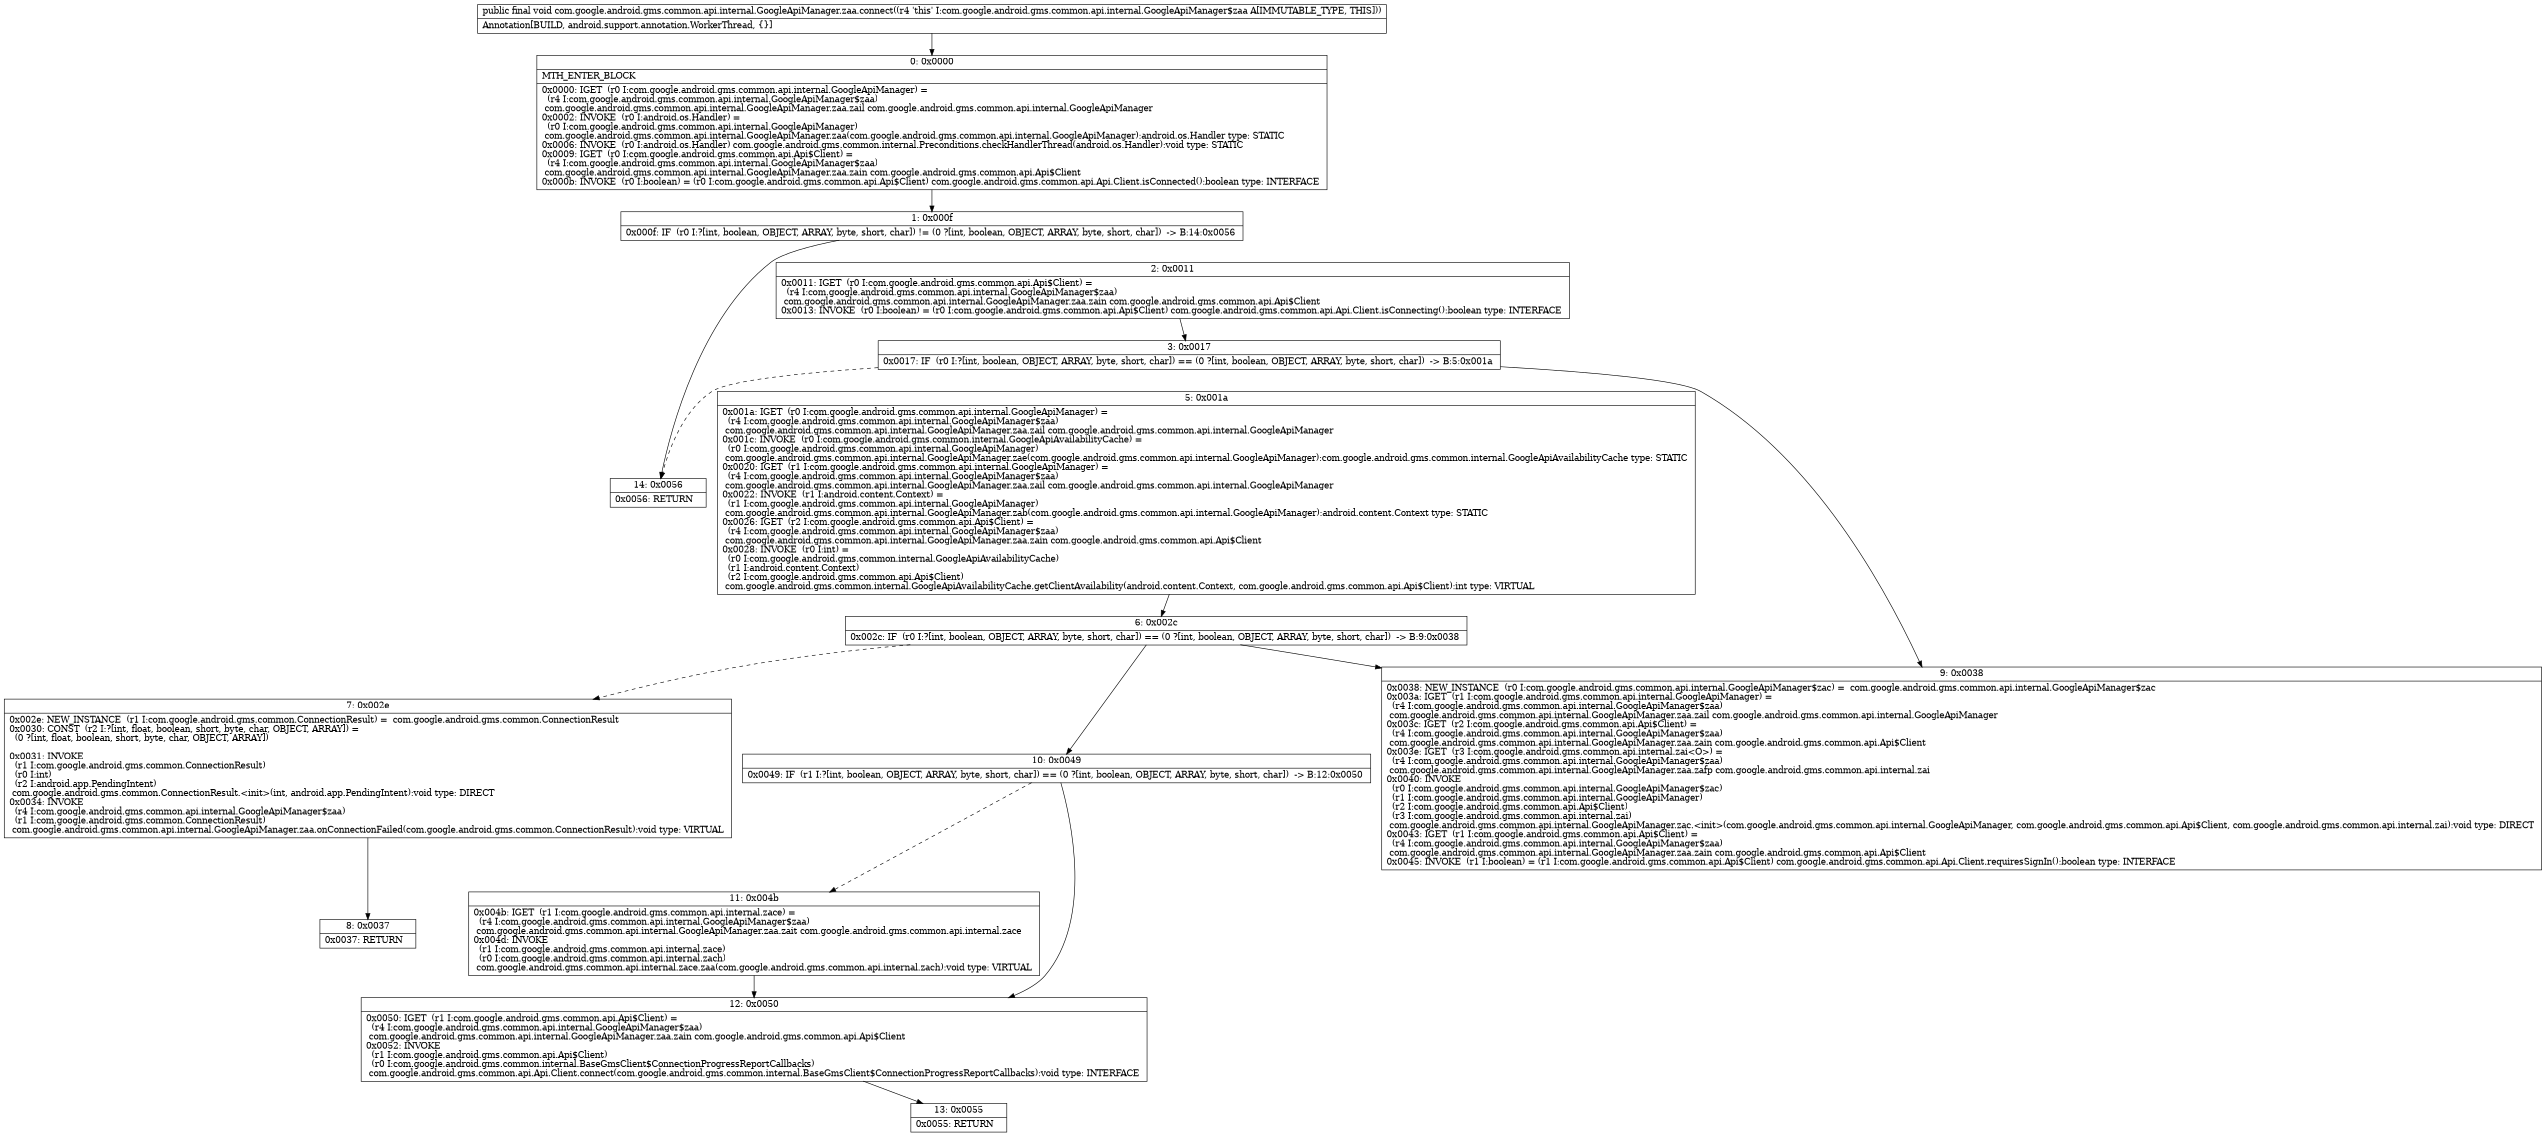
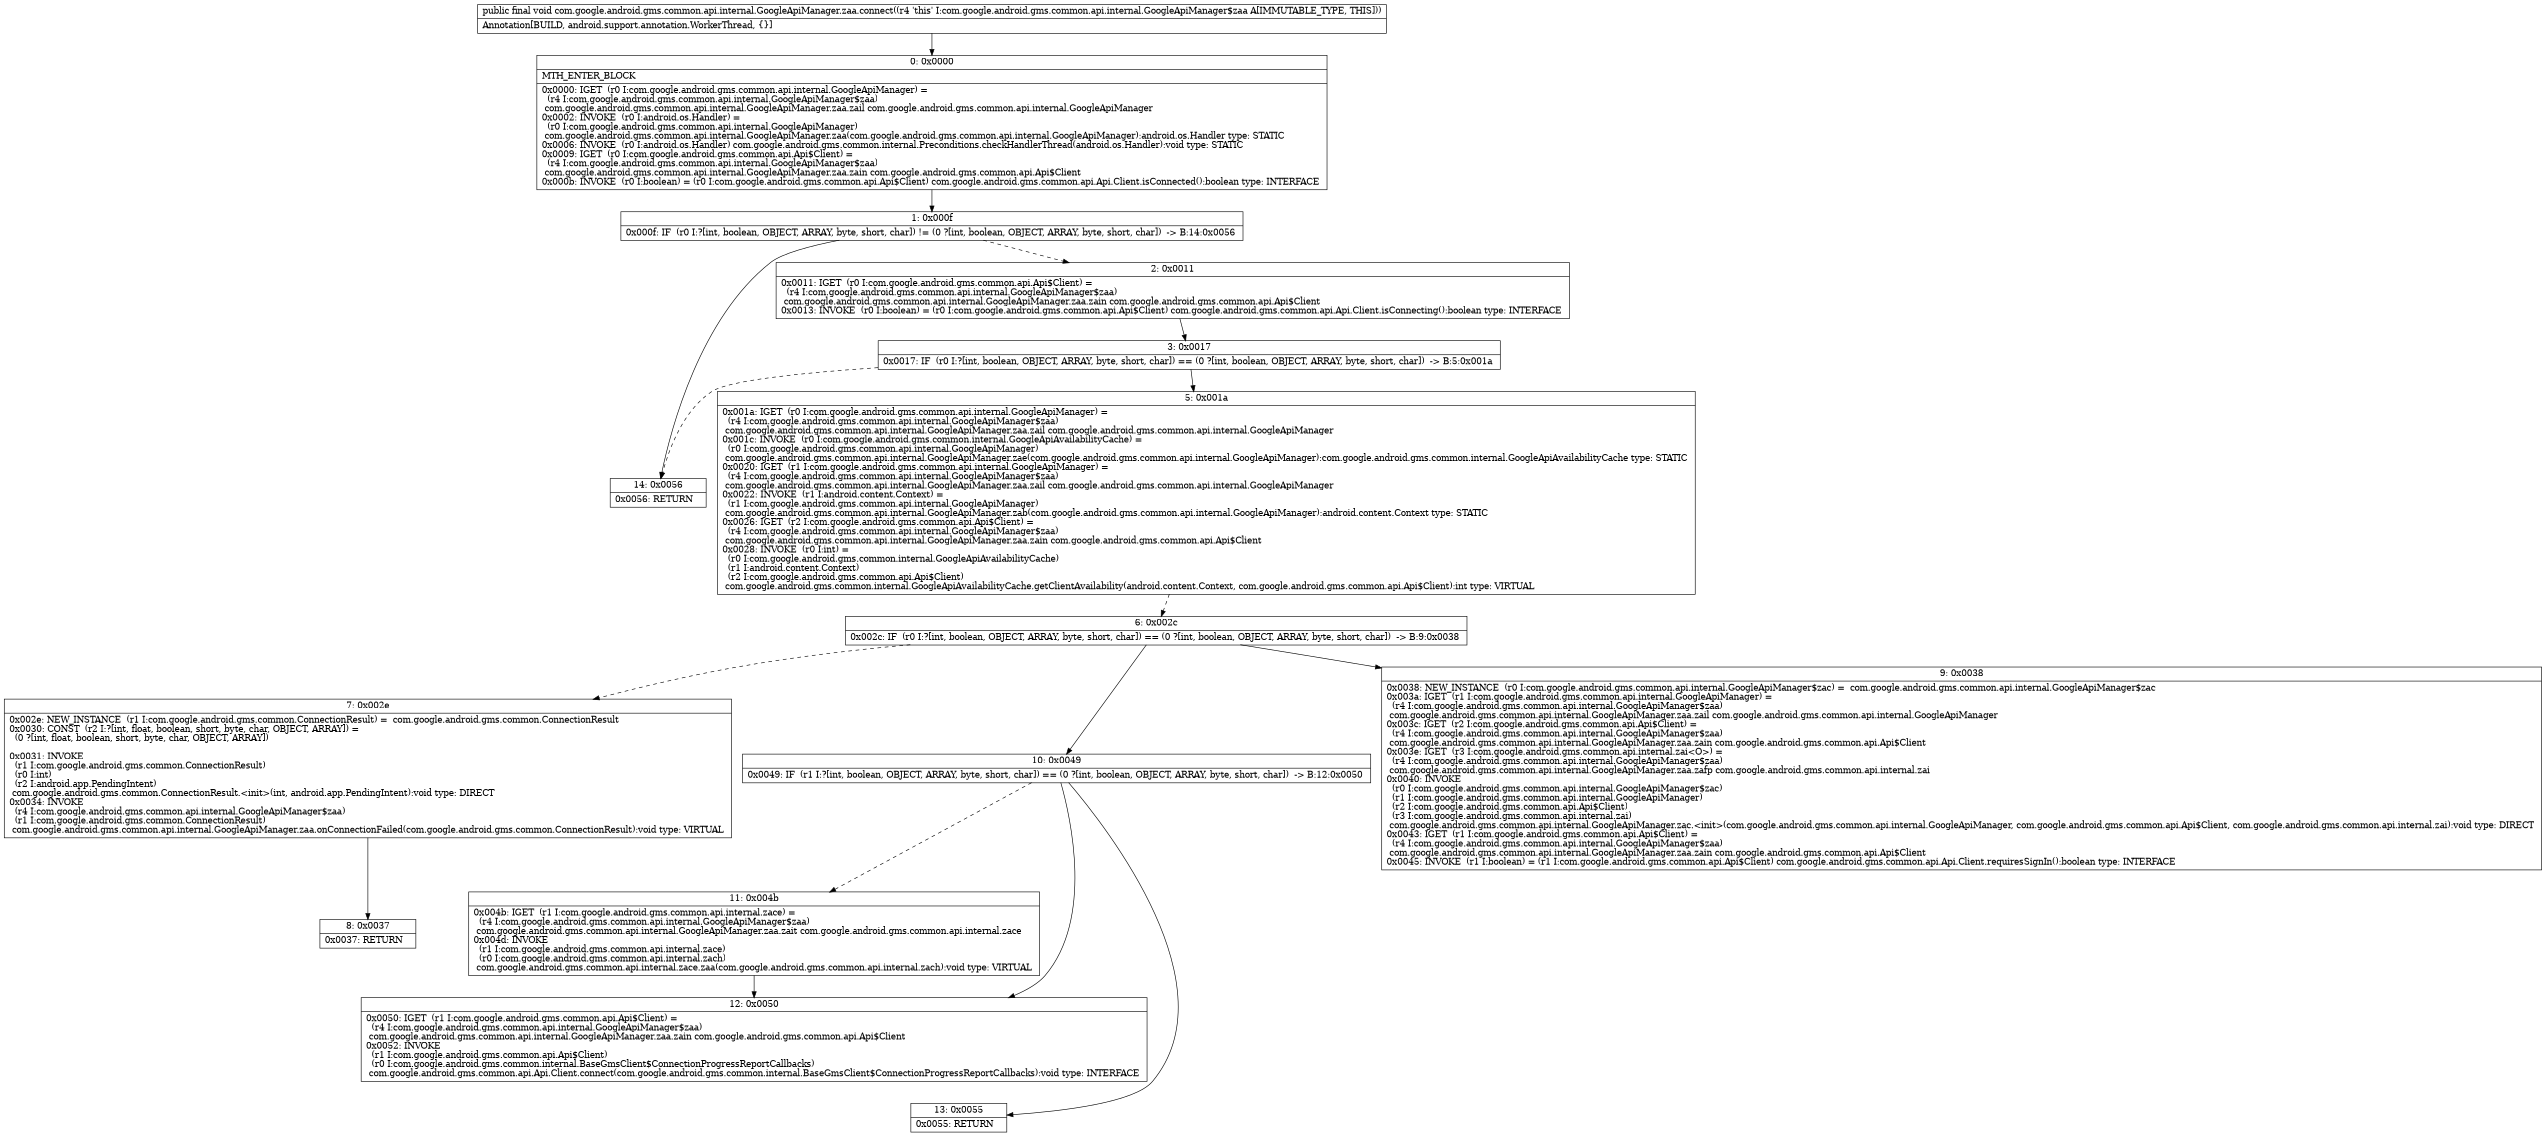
  digraph {
    node [shape=record]
    n1 [label="{0\:\ 0x0000|MTH_ENTER_BLOCK\l|0x0000: IGET  (r0 I:com.google.android.gms.common.api.internal.GoogleApiManager) = \l  (r4 I:com.google.android.gms.common.api.internal.GoogleApiManager$zaa)\l com.google.android.gms.common.api.internal.GoogleApiManager.zaa.zail com.google.android.gms.common.api.internal.GoogleApiManager \l0x0002: INVOKE  (r0 I:android.os.Handler) = \l  (r0 I:com.google.android.gms.common.api.internal.GoogleApiManager)\l com.google.android.gms.common.api.internal.GoogleApiManager.zaa(com.google.android.gms.common.api.internal.GoogleApiManager):android.os.Handler type: STATIC \l0x0006: INVOKE  (r0 I:android.os.Handler) com.google.android.gms.common.internal.Preconditions.checkHandlerThread(android.os.Handler):void type: STATIC \l0x0009: IGET  (r0 I:com.google.android.gms.common.api.Api$Client) = \l  (r4 I:com.google.android.gms.common.api.internal.GoogleApiManager$zaa)\l com.google.android.gms.common.api.internal.GoogleApiManager.zaa.zain com.google.android.gms.common.api.Api$Client \l0x000b: INVOKE  (r0 I:boolean) = (r0 I:com.google.android.gms.common.api.Api$Client) com.google.android.gms.common.api.Api.Client.isConnected():boolean type: INTERFACE \l}"]
    n2 [label="{1\:\ 0x000f|0x000f: IF  (r0 I:?[int, boolean, OBJECT, ARRAY, byte, short, char]) != (0 ?[int, boolean, OBJECT, ARRAY, byte, short, char])  \-\> B:14:0x0056 \l}"]
    n3 [label="{2\:\ 0x0011|0x0011: IGET  (r0 I:com.google.android.gms.common.api.Api$Client) = \l  (r4 I:com.google.android.gms.common.api.internal.GoogleApiManager$zaa)\l com.google.android.gms.common.api.internal.GoogleApiManager.zaa.zain com.google.android.gms.common.api.Api$Client \l0x0013: INVOKE  (r0 I:boolean) = (r0 I:com.google.android.gms.common.api.Api$Client) com.google.android.gms.common.api.Api.Client.isConnecting():boolean type: INTERFACE \l}"]
    n4 [label="{14\:\ 0x0056|0x0056: RETURN   \l}"]
    n5 [label="{3\:\ 0x0017|0x0017: IF  (r0 I:?[int, boolean, OBJECT, ARRAY, byte, short, char]) == (0 ?[int, boolean, OBJECT, ARRAY, byte, short, char])  \-\> B:5:0x001a \l}"]
    n6 [label="{5\:\ 0x001a|0x001a: IGET  (r0 I:com.google.android.gms.common.api.internal.GoogleApiManager) = \l  (r4 I:com.google.android.gms.common.api.internal.GoogleApiManager$zaa)\l com.google.android.gms.common.api.internal.GoogleApiManager.zaa.zail com.google.android.gms.common.api.internal.GoogleApiManager \l0x001c: INVOKE  (r0 I:com.google.android.gms.common.internal.GoogleApiAvailabilityCache) = \l  (r0 I:com.google.android.gms.common.api.internal.GoogleApiManager)\l com.google.android.gms.common.api.internal.GoogleApiManager.zae(com.google.android.gms.common.api.internal.GoogleApiManager):com.google.android.gms.common.internal.GoogleApiAvailabilityCache type: STATIC \l0x0020: IGET  (r1 I:com.google.android.gms.common.api.internal.GoogleApiManager) = \l  (r4 I:com.google.android.gms.common.api.internal.GoogleApiManager$zaa)\l com.google.android.gms.common.api.internal.GoogleApiManager.zaa.zail com.google.android.gms.common.api.internal.GoogleApiManager \l0x0022: INVOKE  (r1 I:android.content.Context) = \l  (r1 I:com.google.android.gms.common.api.internal.GoogleApiManager)\l com.google.android.gms.common.api.internal.GoogleApiManager.zab(com.google.android.gms.common.api.internal.GoogleApiManager):android.content.Context type: STATIC \l0x0026: IGET  (r2 I:com.google.android.gms.common.api.Api$Client) = \l  (r4 I:com.google.android.gms.common.api.internal.GoogleApiManager$zaa)\l com.google.android.gms.common.api.internal.GoogleApiManager.zaa.zain com.google.android.gms.common.api.Api$Client \l0x0028: INVOKE  (r0 I:int) = \l  (r0 I:com.google.android.gms.common.internal.GoogleApiAvailabilityCache)\l  (r1 I:android.content.Context)\l  (r2 I:com.google.android.gms.common.api.Api$Client)\l com.google.android.gms.common.internal.GoogleApiAvailabilityCache.getClientAvailability(android.content.Context, com.google.android.gms.common.api.Api$Client):int type: VIRTUAL \l}"]
    n7 [label="{6\:\ 0x002c|0x002c: IF  (r0 I:?[int, boolean, OBJECT, ARRAY, byte, short, char]) == (0 ?[int, boolean, OBJECT, ARRAY, byte, short, char])  \-\> B:9:0x0038 \l}"]
    n8 [label="{7\:\ 0x002e|0x002e: NEW_INSTANCE  (r1 I:com.google.android.gms.common.ConnectionResult) =  com.google.android.gms.common.ConnectionResult \l0x0030: CONST  (r2 I:?[int, float, boolean, short, byte, char, OBJECT, ARRAY]) = \l  (0 ?[int, float, boolean, short, byte, char, OBJECT, ARRAY])\l \l0x0031: INVOKE  \l  (r1 I:com.google.android.gms.common.ConnectionResult)\l  (r0 I:int)\l  (r2 I:android.app.PendingIntent)\l com.google.android.gms.common.ConnectionResult.\<init\>(int, android.app.PendingIntent):void type: DIRECT \l0x0034: INVOKE  \l  (r4 I:com.google.android.gms.common.api.internal.GoogleApiManager$zaa)\l  (r1 I:com.google.android.gms.common.ConnectionResult)\l com.google.android.gms.common.api.internal.GoogleApiManager.zaa.onConnectionFailed(com.google.android.gms.common.ConnectionResult):void type: VIRTUAL \l}"]
    n9 [label="{9\:\ 0x0038|0x0038: NEW_INSTANCE  (r0 I:com.google.android.gms.common.api.internal.GoogleApiManager$zac) =  com.google.android.gms.common.api.internal.GoogleApiManager$zac \l0x003a: IGET  (r1 I:com.google.android.gms.common.api.internal.GoogleApiManager) = \l  (r4 I:com.google.android.gms.common.api.internal.GoogleApiManager$zaa)\l com.google.android.gms.common.api.internal.GoogleApiManager.zaa.zail com.google.android.gms.common.api.internal.GoogleApiManager \l0x003c: IGET  (r2 I:com.google.android.gms.common.api.Api$Client) = \l  (r4 I:com.google.android.gms.common.api.internal.GoogleApiManager$zaa)\l com.google.android.gms.common.api.internal.GoogleApiManager.zaa.zain com.google.android.gms.common.api.Api$Client \l0x003e: IGET  (r3 I:com.google.android.gms.common.api.internal.zai\<O\>) = \l  (r4 I:com.google.android.gms.common.api.internal.GoogleApiManager$zaa)\l com.google.android.gms.common.api.internal.GoogleApiManager.zaa.zafp com.google.android.gms.common.api.internal.zai \l0x0040: INVOKE  \l  (r0 I:com.google.android.gms.common.api.internal.GoogleApiManager$zac)\l  (r1 I:com.google.android.gms.common.api.internal.GoogleApiManager)\l  (r2 I:com.google.android.gms.common.api.Api$Client)\l  (r3 I:com.google.android.gms.common.api.internal.zai)\l com.google.android.gms.common.api.internal.GoogleApiManager.zac.\<init\>(com.google.android.gms.common.api.internal.GoogleApiManager, com.google.android.gms.common.api.Api$Client, com.google.android.gms.common.api.internal.zai):void type: DIRECT \l0x0043: IGET  (r1 I:com.google.android.gms.common.api.Api$Client) = \l  (r4 I:com.google.android.gms.common.api.internal.GoogleApiManager$zaa)\l com.google.android.gms.common.api.internal.GoogleApiManager.zaa.zain com.google.android.gms.common.api.Api$Client \l0x0045: INVOKE  (r1 I:boolean) = (r1 I:com.google.android.gms.common.api.Api$Client) com.google.android.gms.common.api.Api.Client.requiresSignIn():boolean type: INTERFACE \l}"]
    n10 [label="{10\:\ 0x0049|0x0049: IF  (r1 I:?[int, boolean, OBJECT, ARRAY, byte, short, char]) == (0 ?[int, boolean, OBJECT, ARRAY, byte, short, char])  \-\> B:12:0x0050 \l}"]
    n11 [label="{8\:\ 0x0037|0x0037: RETURN   \l}"]
    n12 [label="{11\:\ 0x004b|0x004b: IGET  (r1 I:com.google.android.gms.common.api.internal.zace) = \l  (r4 I:com.google.android.gms.common.api.internal.GoogleApiManager$zaa)\l com.google.android.gms.common.api.internal.GoogleApiManager.zaa.zait com.google.android.gms.common.api.internal.zace \l0x004d: INVOKE  \l  (r1 I:com.google.android.gms.common.api.internal.zace)\l  (r0 I:com.google.android.gms.common.api.internal.zach)\l com.google.android.gms.common.api.internal.zace.zaa(com.google.android.gms.common.api.internal.zach):void type: VIRTUAL \l}"]
    n13 [label="{12\:\ 0x0050|0x0050: IGET  (r1 I:com.google.android.gms.common.api.Api$Client) = \l  (r4 I:com.google.android.gms.common.api.internal.GoogleApiManager$zaa)\l com.google.android.gms.common.api.internal.GoogleApiManager.zaa.zain com.google.android.gms.common.api.Api$Client \l0x0052: INVOKE  \l  (r1 I:com.google.android.gms.common.api.Api$Client)\l  (r0 I:com.google.android.gms.common.internal.BaseGmsClient$ConnectionProgressReportCallbacks)\l com.google.android.gms.common.api.Api.Client.connect(com.google.android.gms.common.internal.BaseGmsClient$ConnectionProgressReportCallbacks):void type: INTERFACE \l}"]
    n14 [label="{13\:\ 0x0055|0x0055: RETURN   \l}"]
    n15 [label="{public final void com.google.android.gms.common.api.internal.GoogleApiManager.zaa.connect((r4 'this' I:com.google.android.gms.common.api.internal.GoogleApiManager$zaa A[IMMUTABLE_TYPE, THIS]))  | Annotation[BUILD, android.support.annotation.WorkerThread, \{\}]\l}"]
    n1 -> n2
+   n2 -> n3 [style=dashed]
    n2 -> n4
    n3 -> n5
    n5 -> n4 [style=dashed]
-   n5 -> n9
-   n6 -> n7
+   n5 -> n6
+   n6 -> n7 [style=dashed]
    n7 -> n8 [style=dashed]
    n7 -> n9
    n7 -> n10
    n8 -> n11
    n10 -> n12 [style=dashed]
    n10 -> n13
    n12 -> n13
-   n13 -> n14
+   n10 -> n14
    n15 -> n1
  }
